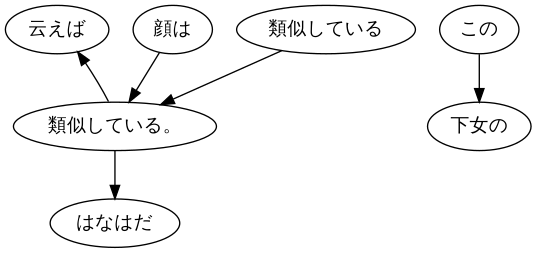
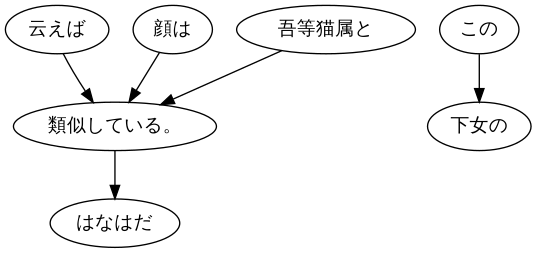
  digraph {
    fontname="Source Code Pro"
    node [fontname="Source Code Pro"]
    edge [fontname="Source Code Pro"]
    n1 [label="云えば"]
    n2 [label="類似している。"]
    n3 [label="はなはだ"]
    n4 [label="この"]
    n5 [label="下女の"]
    n6 [label="顔は"]
-   n7 [label="類似している"]
-   n2 -> n1
+   n7 [label="吾等猫属と"]
+   n1 -> n2
    n2 -> n3
    n4 -> n5
    n6 -> n2
    n7 -> n2
  }
